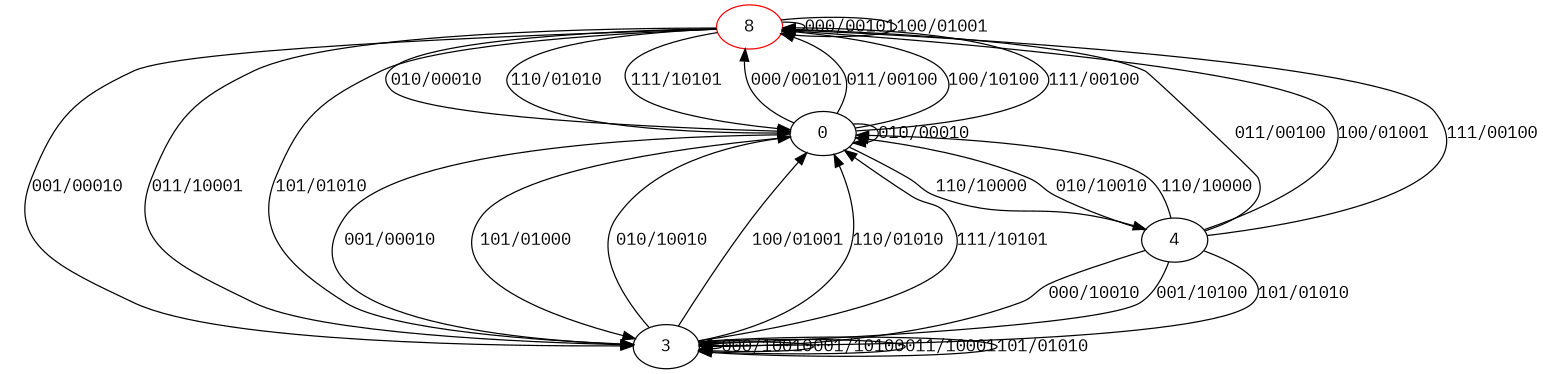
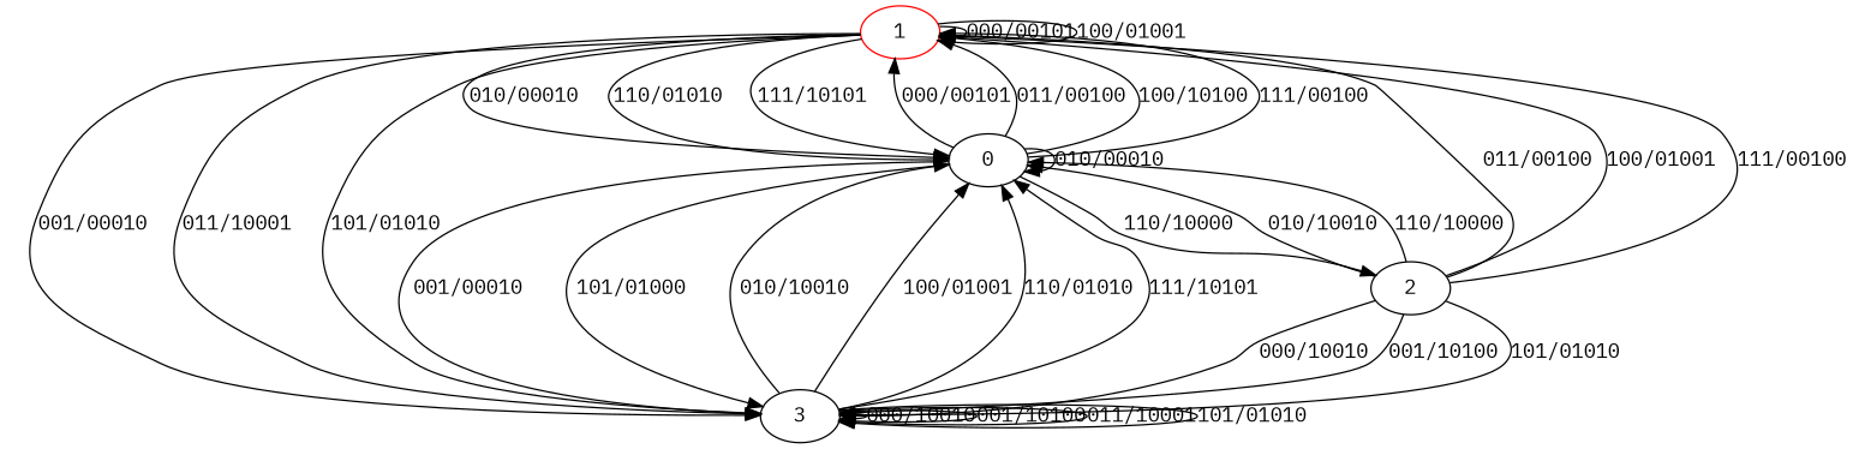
  digraph {
    fontname="IBM Plex Mono"
    node [fontname="IBM Plex Mono"]
    edge [fontname="IBM Plex Mono"]
-   1 [color=red label=8]
+   1 [color=red]
    0
    3
-   2 [label=4]
+   2
    1 -> 1 [label="000/00101"]
    1 -> 1 [label="100/01001"]
    1 -> 0 [label="010/00010"]
    1 -> 0 [label="110/01010"]
    1 -> 0 [label="111/10101"]
    1 -> 3 [label="001/00010"]
    1 -> 3 [label="011/10001"]
    1 -> 3 [label="101/01010"]
    0 -> 1 [label="000/00101"]
    0 -> 1 [label="011/00100"]
    0 -> 1 [label="100/10100"]
    0 -> 1 [label="111/00100"]
    0 -> 0 [label="010/00010"]
    0 -> 3 [label="001/00010"]
    0 -> 3 [label="101/01000"]
    0 -> 2 [label="110/10000"]
    3 -> 0 [label="010/10010"]
    3 -> 0 [label="100/01001"]
    3 -> 0 [label="110/01010"]
    3 -> 0 [label="111/10101"]
    3 -> 3 [label="000/10010"]
    3 -> 3 [label="001/10100"]
    3 -> 3 [label="011/10001"]
    3 -> 3 [label="101/01010"]
    2 -> 1 [label="011/00100"]
    2 -> 1 [label="100/01001"]
    2 -> 1 [label="111/00100"]
    2 -> 0 [label="010/10010"]
    2 -> 0 [label="110/10000"]
    2 -> 3 [label="000/10010"]
    2 -> 3 [label="001/10100"]
    2 -> 3 [label="101/01010"]
  }
